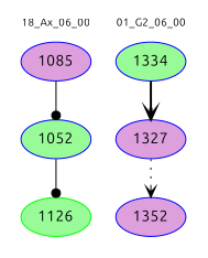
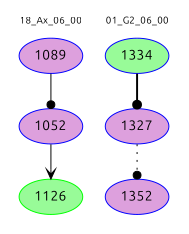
  digraph {
    fontname=Ubuntu
    node [color=blue fillcolor=plum fontname=Ubuntu style=filled]
    edge [arrowhead=dot color=black fontname=Ubuntu style=solid]
-   n1 [label=1085]
-   n2 [fillcolor=palegreen label=1052]
+   n1 [label=1089]
+   n2 [label=1052]
    n3 [color=green fillcolor=palegreen label=1126]
    n4 [fillcolor=palegreen label=1334]
    n5 [label=1327]
    n6 [label=1352]
    subgraph cluster_1 {
      color=white
      fontsize=10
      label="18_Ax_06_00"
      n1
      n2
      n3
    }
    subgraph cluster_2 {
      color=white
      fontsize=10
      label="01_G2_06_00"
      n4
      n5
      n6
    }
    n1 -> n2
-   n2 -> n3
-   n4 -> n5 [arrowhead=vee style=bold]
-   n5 -> n6 [arrowhead=vee style=dotted]
+   n2 -> n3 [arrowhead=vee]
+   n4 -> n5 [style=bold]
+   n5 -> n6 [style=dotted]
  }
